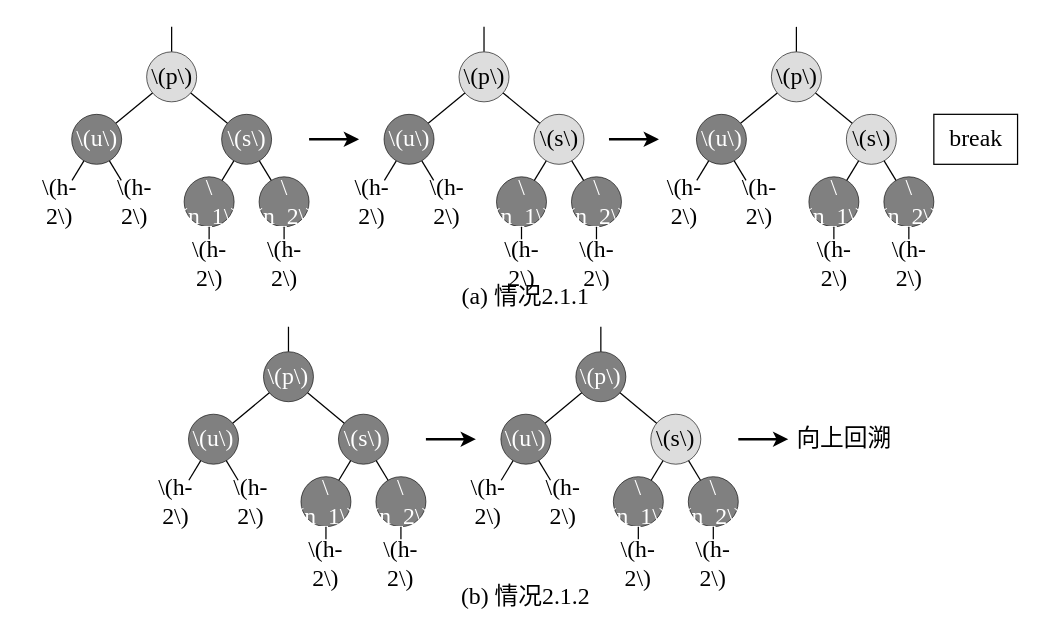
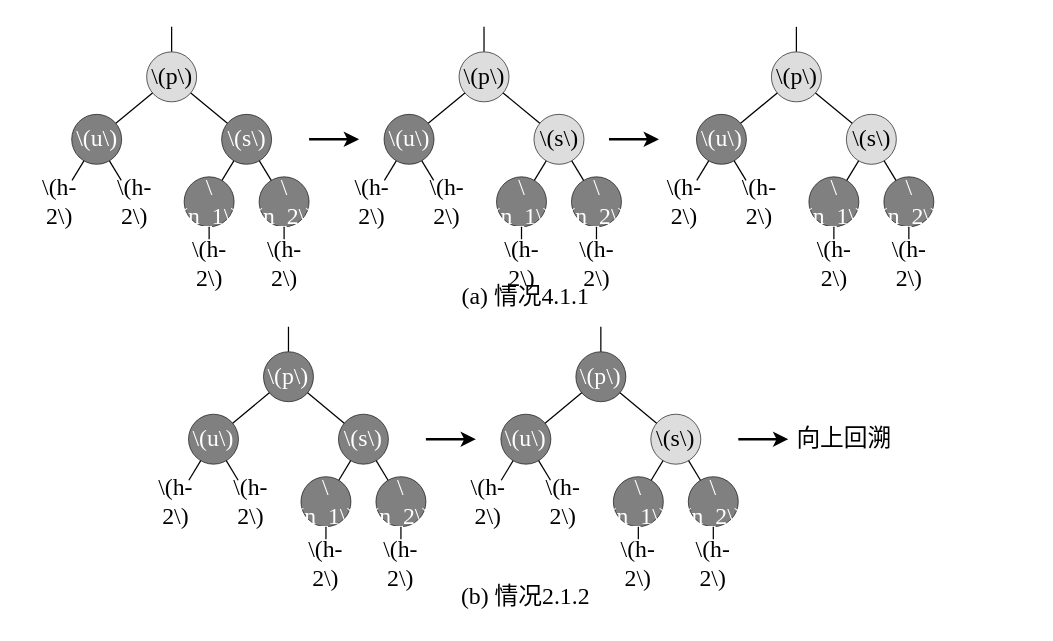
  <mxCell id="0" />
  <mxCell id="1" parent="0" />
- <mxCell id="2" value="&lt;font style=&quot;font-size: 19px;&quot; face=&quot;Times New Roman&quot;&gt;(a) &lt;/font&gt;&lt;font style=&quot;font-size: 19px;&quot;&gt;情况&lt;/font&gt;&lt;font style=&quot;font-size: 19px;&quot;&gt;2.1.1&lt;/font&gt;" style="rounded=0;whiteSpace=wrap;html=1;container=1;verticalAlign=bottom;strokeColor=none;fontFamily=SimSun;fontSize=19;fillColor=none;" vertex="1" parent="1"><mxGeometry x="20" y="21" width="800" height="230" as="geometry"><mxRectangle x="177" y="190" width="50" height="40" as="alternateBounds" /></mxGeometry></mxCell>
+ <mxCell id="2" value="&lt;font style=&quot;font-size: 19px;&quot; face=&quot;Times New Roman&quot;&gt;(a) &lt;/font&gt;&lt;font style=&quot;font-size: 19px;&quot;&gt;情况&lt;/font&gt;&lt;font style=&quot;font-size: 19px;&quot;&gt;4.1.1&lt;/font&gt;" style="rounded=0;whiteSpace=wrap;html=1;container=1;verticalAlign=bottom;strokeColor=none;fontFamily=SimSun;fontSize=19;fillColor=none;" vertex="1" parent="1"><mxGeometry x="20" y="21" width="800" height="230" as="geometry"><mxRectangle x="177" y="190" width="50" height="40" as="alternateBounds" /></mxGeometry></mxCell>
  <mxCell id="3" value="" style="group" vertex="1" connectable="0" parent="2"><mxGeometry x="6.5" y="-2.274e-13" width="787" height="220.0" as="geometry" /></mxCell>
  <mxCell id="4" value="" style="group" vertex="1" connectable="0" parent="3"><mxGeometry width="280" height="220.0" as="geometry" /></mxCell>
  <mxCell id="5" style="edgeStyle=none;html=1;endArrow=none;endFill=0;" edge="1" parent="4" source="6"><mxGeometry relative="1" as="geometry"><mxPoint x="110" as="targetPoint" /></mxGeometry></mxCell>
  <mxCell id="6" value="\(p\)" style="ellipse;whiteSpace=wrap;html=1;fontFamily=Times New Roman;fontSize=19;container=0;fillColor=#DDD;fontColor=default;strokeWidth=0.5;fontStyle=0;" vertex="1" parent="4"><mxGeometry x="90" y="20" width="40" height="40" as="geometry" /></mxCell>
  <mxCell id="7" value="\(u\)" style="ellipse;whiteSpace=wrap;html=1;fontFamily=Times New Roman;fontSize=19;container=0;fillColor=#808080;fontColor=#FFFFFF;strokeWidth=0.5;fontStyle=0;" vertex="1" parent="4"><mxGeometry x="30" y="70" width="40" height="40" as="geometry" /></mxCell>
  <mxCell id="8" style="edgeStyle=none;html=1;endArrow=none;endFill=0;" edge="1" parent="4" source="6" target="7"><mxGeometry relative="1" as="geometry" /></mxCell>
  <mxCell id="9" value="\(s\)" style="ellipse;whiteSpace=wrap;html=1;fontFamily=Times New Roman;fontSize=19;container=0;fillColor=#808080;strokeWidth=0.5;fontStyle=0;fontColor=#FFFFFF;" vertex="1" parent="4"><mxGeometry x="150" y="70" width="40" height="40" as="geometry" /></mxCell>
  <mxCell id="10" style="edgeStyle=none;html=1;endArrow=none;endFill=0;" edge="1" parent="4" source="6" target="9"><mxGeometry relative="1" as="geometry" /></mxCell>
  <mxCell id="11" value="\(n_1\)" style="ellipse;whiteSpace=wrap;html=1;fontFamily=Times New Roman;fontSize=19;container=0;fillColor=#808080;fontColor=#FFFFFF;strokeWidth=0.5;fontStyle=0;" vertex="1" parent="4"><mxGeometry x="120" y="120" width="40" height="40" as="geometry" /></mxCell>
  <mxCell id="12" style="edgeStyle=none;html=1;endArrow=none;endFill=0;" edge="1" parent="4" source="9" target="11"><mxGeometry relative="1" as="geometry" /></mxCell>
  <mxCell id="13" value="\(n_2\)" style="ellipse;whiteSpace=wrap;html=1;fontFamily=Times New Roman;fontSize=19;container=0;fillColor=#808080;fontColor=#FFFFFF;strokeWidth=0.5;fontStyle=0;" vertex="1" parent="4"><mxGeometry x="180" y="120" width="40" height="40" as="geometry" /></mxCell>
  <mxCell id="14" style="edgeStyle=none;html=1;endArrow=none;endFill=0;" edge="1" parent="4" source="9" target="13"><mxGeometry relative="1" as="geometry" /></mxCell>
  <mxCell id="15" value="\(h-2\)" style="ellipse;whiteSpace=wrap;html=1;fontFamily=Times New Roman;fontSize=19;container=0;fillColor=none;strokeWidth=0.5;fontStyle=0;strokeColor=none;" vertex="1" parent="4"><mxGeometry x="120" y="170" width="40" height="40" as="geometry" /></mxCell>
  <mxCell id="16" style="edgeStyle=none;html=1;endArrow=none;endFill=0;" edge="1" parent="4" source="11" target="15"><mxGeometry relative="1" as="geometry"><mxPoint x="140" y="170" as="targetPoint" /></mxGeometry></mxCell>
  <mxCell id="17" value="\(h-2\)" style="ellipse;whiteSpace=wrap;html=1;fontFamily=Times New Roman;fontSize=19;container=0;fillColor=none;strokeWidth=0.5;fontStyle=0;strokeColor=none;" vertex="1" parent="4"><mxGeometry x="180" y="170" width="40" height="40" as="geometry" /></mxCell>
  <mxCell id="18" style="edgeStyle=none;html=1;endArrow=none;endFill=0;" edge="1" parent="4" source="13" target="17"><mxGeometry relative="1" as="geometry"><mxPoint x="200" y="170" as="targetPoint" /></mxGeometry></mxCell>
  <mxCell id="19" value="\(h-2\)" style="ellipse;whiteSpace=wrap;html=1;fontFamily=Times New Roman;fontSize=19;container=0;fillColor=none;strokeWidth=0.5;fontStyle=0;strokeColor=none;" vertex="1" parent="4"><mxGeometry y="120" width="40" height="40" as="geometry" /></mxCell>
  <mxCell id="20" style="edgeStyle=none;html=1;endArrow=none;endFill=0;" edge="1" parent="4" source="7" target="19"><mxGeometry relative="1" as="geometry" /></mxCell>
  <mxCell id="21" value="\(h-2\)" style="ellipse;whiteSpace=wrap;html=1;fontFamily=Times New Roman;fontSize=19;container=0;fillColor=none;strokeWidth=0.5;fontStyle=0;strokeColor=none;" vertex="1" parent="4"><mxGeometry x="60" y="120" width="40" height="40" as="geometry" /></mxCell>
  <mxCell id="22" style="edgeStyle=none;html=1;endArrow=none;endFill=0;" edge="1" parent="4" source="7" target="21"><mxGeometry relative="1" as="geometry" /></mxCell>
  <mxCell id="23" value="" style="group" vertex="1" connectable="0" parent="3"><mxGeometry x="250" width="220" height="210" as="geometry" /></mxCell>
  <mxCell id="24" style="edgeStyle=none;html=1;endArrow=none;endFill=0;" edge="1" parent="23" source="25"><mxGeometry relative="1" as="geometry"><mxPoint x="110" as="targetPoint" /></mxGeometry></mxCell>
  <mxCell id="25" value="\(p\)" style="ellipse;whiteSpace=wrap;html=1;fontFamily=Times New Roman;fontSize=19;container=0;fillColor=#DDD;fontColor=default;strokeWidth=0.5;fontStyle=0;" vertex="1" parent="23"><mxGeometry x="90" y="20" width="40" height="40" as="geometry" /></mxCell>
  <mxCell id="26" value="\(u\)" style="ellipse;whiteSpace=wrap;html=1;fontFamily=Times New Roman;fontSize=19;container=0;fillColor=#808080;fontColor=#FFFFFF;strokeWidth=0.5;fontStyle=0;" vertex="1" parent="23"><mxGeometry x="30" y="70" width="40" height="40" as="geometry" /></mxCell>
  <mxCell id="27" style="edgeStyle=none;html=1;endArrow=none;endFill=0;" edge="1" parent="23" source="25" target="26"><mxGeometry relative="1" as="geometry" /></mxCell>
  <mxCell id="28" value="\(s\)" style="ellipse;whiteSpace=wrap;html=1;fontFamily=Times New Roman;fontSize=19;container=0;fillColor=#DDD;strokeWidth=0.5;fontStyle=0;fontColor=default;" vertex="1" parent="23"><mxGeometry x="150" y="70" width="40" height="40" as="geometry" /></mxCell>
  <mxCell id="29" style="edgeStyle=none;html=1;endArrow=none;endFill=0;" edge="1" parent="23" source="25" target="28"><mxGeometry relative="1" as="geometry" /></mxCell>
  <mxCell id="30" value="\(n_1\)" style="ellipse;whiteSpace=wrap;html=1;fontFamily=Times New Roman;fontSize=19;container=0;fillColor=#808080;fontColor=#FFFFFF;strokeWidth=0.5;fontStyle=0;" vertex="1" parent="23"><mxGeometry x="120" y="120" width="40" height="40" as="geometry" /></mxCell>
  <mxCell id="31" style="edgeStyle=none;html=1;endArrow=none;endFill=0;" edge="1" parent="23" source="28" target="30"><mxGeometry relative="1" as="geometry" /></mxCell>
  <mxCell id="32" value="\(n_2\)" style="ellipse;whiteSpace=wrap;html=1;fontFamily=Times New Roman;fontSize=19;container=0;fillColor=#808080;fontColor=#FFFFFF;strokeWidth=0.5;fontStyle=0;" vertex="1" parent="23"><mxGeometry x="180" y="120" width="40" height="40" as="geometry" /></mxCell>
  <mxCell id="33" style="edgeStyle=none;html=1;endArrow=none;endFill=0;" edge="1" parent="23" source="28" target="32"><mxGeometry relative="1" as="geometry" /></mxCell>
  <mxCell id="34" value="\(h-2\)" style="ellipse;whiteSpace=wrap;html=1;fontFamily=Times New Roman;fontSize=19;container=0;fillColor=none;strokeWidth=0.5;fontStyle=0;strokeColor=none;" vertex="1" parent="23"><mxGeometry x="120" y="170" width="40" height="40" as="geometry" /></mxCell>
  <mxCell id="35" style="edgeStyle=none;html=1;endArrow=none;endFill=0;" edge="1" parent="23" source="30" target="34"><mxGeometry relative="1" as="geometry"><mxPoint x="140" y="170" as="targetPoint" /></mxGeometry></mxCell>
  <mxCell id="36" value="\(h-2\)" style="ellipse;whiteSpace=wrap;html=1;fontFamily=Times New Roman;fontSize=19;container=0;fillColor=none;strokeWidth=0.5;fontStyle=0;strokeColor=none;" vertex="1" parent="23"><mxGeometry x="180" y="170" width="40" height="40" as="geometry" /></mxCell>
  <mxCell id="37" style="edgeStyle=none;html=1;endArrow=none;endFill=0;" edge="1" parent="23" source="32" target="36"><mxGeometry relative="1" as="geometry"><mxPoint x="200" y="170" as="targetPoint" /></mxGeometry></mxCell>
  <mxCell id="38" value="\(h-2\)" style="ellipse;whiteSpace=wrap;html=1;fontFamily=Times New Roman;fontSize=19;container=0;fillColor=none;strokeWidth=0.5;fontStyle=0;strokeColor=none;" vertex="1" parent="23"><mxGeometry y="120" width="40" height="40" as="geometry" /></mxCell>
  <mxCell id="39" style="edgeStyle=none;html=1;endArrow=none;endFill=0;" edge="1" parent="23" source="26" target="38"><mxGeometry relative="1" as="geometry" /></mxCell>
  <mxCell id="40" value="\(h-2\)" style="ellipse;whiteSpace=wrap;html=1;fontFamily=Times New Roman;fontSize=19;container=0;fillColor=none;strokeWidth=0.5;fontStyle=0;strokeColor=none;" vertex="1" parent="23"><mxGeometry x="60" y="120" width="40" height="40" as="geometry" /></mxCell>
  <mxCell id="41" style="edgeStyle=none;html=1;endArrow=none;endFill=0;" edge="1" parent="23" source="26" target="40"><mxGeometry relative="1" as="geometry" /></mxCell>
  <mxCell id="42" value="" style="group" vertex="1" connectable="0" parent="3"><mxGeometry x="500" width="220" height="210" as="geometry" /></mxCell>
  <mxCell id="43" style="edgeStyle=none;html=1;endArrow=none;endFill=0;" edge="1" parent="42" source="44"><mxGeometry relative="1" as="geometry"><mxPoint x="110" as="targetPoint" /></mxGeometry></mxCell>
  <mxCell id="44" value="\(p\)" style="ellipse;whiteSpace=wrap;html=1;fontFamily=Times New Roman;fontSize=19;container=0;fillColor=#DDD;fontColor=default;strokeWidth=0.5;fontStyle=0;" vertex="1" parent="42"><mxGeometry x="90" y="20" width="40" height="40" as="geometry" /></mxCell>
  <mxCell id="45" value="\(u\)" style="ellipse;whiteSpace=wrap;html=1;fontFamily=Times New Roman;fontSize=19;container=0;fillColor=#808080;fontColor=#FFFFFF;strokeWidth=0.5;fontStyle=0;" vertex="1" parent="42"><mxGeometry x="30" y="70" width="40" height="40" as="geometry" /></mxCell>
  <mxCell id="46" style="edgeStyle=none;html=1;endArrow=none;endFill=0;" edge="1" parent="42" source="44" target="45"><mxGeometry relative="1" as="geometry" /></mxCell>
  <mxCell id="47" value="\(s\)" style="ellipse;whiteSpace=wrap;html=1;fontFamily=Times New Roman;fontSize=19;container=0;fillColor=#DDD;strokeWidth=0.5;fontStyle=0;fontColor=default;" vertex="1" parent="42"><mxGeometry x="150" y="70" width="40" height="40" as="geometry" /></mxCell>
  <mxCell id="48" style="edgeStyle=none;html=1;endArrow=none;endFill=0;" edge="1" parent="42" source="44" target="47"><mxGeometry relative="1" as="geometry" /></mxCell>
  <mxCell id="49" value="\(n_1\)" style="ellipse;whiteSpace=wrap;html=1;fontFamily=Times New Roman;fontSize=19;container=0;fillColor=#808080;fontColor=#FFFFFF;strokeWidth=0.5;fontStyle=0;" vertex="1" parent="42"><mxGeometry x="120" y="120" width="40" height="40" as="geometry" /></mxCell>
  <mxCell id="50" style="edgeStyle=none;html=1;endArrow=none;endFill=0;" edge="1" parent="42" source="47" target="49"><mxGeometry relative="1" as="geometry" /></mxCell>
  <mxCell id="51" value="\(n_2\)" style="ellipse;whiteSpace=wrap;html=1;fontFamily=Times New Roman;fontSize=19;container=0;fillColor=#808080;fontColor=#FFFFFF;strokeWidth=0.5;fontStyle=0;" vertex="1" parent="42"><mxGeometry x="180" y="120" width="40" height="40" as="geometry" /></mxCell>
  <mxCell id="52" style="edgeStyle=none;html=1;endArrow=none;endFill=0;" edge="1" parent="42" source="47" target="51"><mxGeometry relative="1" as="geometry" /></mxCell>
  <mxCell id="53" value="\(h-2\)" style="ellipse;whiteSpace=wrap;html=1;fontFamily=Times New Roman;fontSize=19;container=0;fillColor=none;strokeWidth=0.5;fontStyle=0;strokeColor=none;" vertex="1" parent="42"><mxGeometry x="120" y="170" width="40" height="40" as="geometry" /></mxCell>
  <mxCell id="54" style="edgeStyle=none;html=1;endArrow=none;endFill=0;" edge="1" parent="42" source="49" target="53"><mxGeometry relative="1" as="geometry"><mxPoint x="140" y="170" as="targetPoint" /></mxGeometry></mxCell>
  <mxCell id="55" value="\(h-2\)" style="ellipse;whiteSpace=wrap;html=1;fontFamily=Times New Roman;fontSize=19;container=0;fillColor=none;strokeWidth=0.5;fontStyle=0;strokeColor=none;" vertex="1" parent="42"><mxGeometry x="180" y="170" width="40" height="40" as="geometry" /></mxCell>
  <mxCell id="56" style="edgeStyle=none;html=1;endArrow=none;endFill=0;" edge="1" parent="42" source="51" target="55"><mxGeometry relative="1" as="geometry"><mxPoint x="200" y="170" as="targetPoint" /></mxGeometry></mxCell>
  <mxCell id="57" value="\(h-2\)" style="ellipse;whiteSpace=wrap;html=1;fontFamily=Times New Roman;fontSize=19;container=0;fillColor=none;strokeWidth=0.5;fontStyle=0;strokeColor=none;" vertex="1" parent="42"><mxGeometry y="120" width="40" height="40" as="geometry" /></mxCell>
  <mxCell id="58" style="edgeStyle=none;html=1;endArrow=none;endFill=0;" edge="1" parent="42" source="45" target="57"><mxGeometry relative="1" as="geometry" /></mxCell>
  <mxCell id="59" value="\(h-2\)" style="ellipse;whiteSpace=wrap;html=1;fontFamily=Times New Roman;fontSize=19;container=0;fillColor=none;strokeWidth=0.5;fontStyle=0;strokeColor=none;" vertex="1" parent="42"><mxGeometry x="60" y="120" width="40" height="40" as="geometry" /></mxCell>
  <mxCell id="60" style="edgeStyle=none;html=1;endArrow=none;endFill=0;" edge="1" parent="42" source="45" target="59"><mxGeometry relative="1" as="geometry" /></mxCell>
- <mxCell id="61" value="break" style="rounded=0;whiteSpace=wrap;html=1;fontSize=19;fontFamily=Times New Roman;fillColor=none;" vertex="1" parent="3"><mxGeometry x="720" y="70" width="67" height="40" as="geometry" /></mxCell>
  <mxCell id="62" value="" style="endArrow=classic;html=1;startSize=6;endSize=6;strokeWidth=2;" edge="1" parent="3"><mxGeometry width="50" height="50" relative="1" as="geometry"><mxPoint x="220" y="90" as="sourcePoint" /><mxPoint x="260" y="90" as="targetPoint" /></mxGeometry></mxCell>
  <mxCell id="63" value="" style="endArrow=classic;html=1;startSize=6;endSize=6;strokeWidth=2;" edge="1" parent="3"><mxGeometry width="50" height="50" relative="1" as="geometry"><mxPoint x="460" y="90" as="sourcePoint" /><mxPoint x="500" y="90" as="targetPoint" /></mxGeometry></mxCell>
  <mxCell id="64" value="&lt;font style=&quot;font-size: 19px;&quot; face=&quot;Times New Roman&quot;&gt;(b) &lt;/font&gt;&lt;font style=&quot;font-size: 19px;&quot;&gt;情况2.1.2&lt;/font&gt;" style="rounded=0;whiteSpace=wrap;html=1;container=1;verticalAlign=bottom;strokeColor=none;fontFamily=SimSun;fontSize=19;fillColor=none;" vertex="1" parent="1"><mxGeometry x="20" y="261" width="800" height="230" as="geometry"><mxRectangle x="177" y="190" width="50" height="40" as="alternateBounds" /></mxGeometry></mxCell>
  <mxCell id="65" value="" style="group" vertex="1" connectable="0" parent="64"><mxGeometry x="100" y="-2.274e-13" width="600" height="210" as="geometry" /></mxCell>
  <mxCell id="66" value="" style="group" vertex="1" connectable="0" parent="65"><mxGeometry width="220" height="210" as="geometry" /></mxCell>
  <mxCell id="67" style="edgeStyle=none;html=1;endArrow=none;endFill=0;" edge="1" parent="66" source="68"><mxGeometry relative="1" as="geometry"><mxPoint x="110" as="targetPoint" /></mxGeometry></mxCell>
  <mxCell id="68" value="\(p\)" style="ellipse;whiteSpace=wrap;html=1;fontFamily=Times New Roman;fontSize=19;container=0;fillColor=#808080;fontColor=#FFFFFF;strokeWidth=0.5;fontStyle=0;" vertex="1" parent="66"><mxGeometry x="90" y="20" width="40" height="40" as="geometry" /></mxCell>
  <mxCell id="69" value="\(u\)" style="ellipse;whiteSpace=wrap;html=1;fontFamily=Times New Roman;fontSize=19;container=0;fillColor=#808080;fontColor=#FFFFFF;strokeWidth=0.5;fontStyle=0;" vertex="1" parent="66"><mxGeometry x="30" y="70" width="40" height="40" as="geometry" /></mxCell>
  <mxCell id="70" style="edgeStyle=none;html=1;endArrow=none;endFill=0;" edge="1" parent="66" source="68" target="69"><mxGeometry relative="1" as="geometry" /></mxCell>
  <mxCell id="71" value="\(s\)" style="ellipse;whiteSpace=wrap;html=1;fontFamily=Times New Roman;fontSize=19;container=0;fillColor=#808080;strokeWidth=0.5;fontStyle=0;fontColor=#FFFFFF;" vertex="1" parent="66"><mxGeometry x="150" y="70" width="40" height="40" as="geometry" /></mxCell>
  <mxCell id="72" style="edgeStyle=none;html=1;endArrow=none;endFill=0;" edge="1" parent="66" source="68" target="71"><mxGeometry relative="1" as="geometry" /></mxCell>
  <mxCell id="73" value="\(n_1\)" style="ellipse;whiteSpace=wrap;html=1;fontFamily=Times New Roman;fontSize=19;container=0;fillColor=#808080;fontColor=#FFFFFF;strokeWidth=0.5;fontStyle=0;" vertex="1" parent="66"><mxGeometry x="120" y="120" width="40" height="40" as="geometry" /></mxCell>
  <mxCell id="74" style="edgeStyle=none;html=1;endArrow=none;endFill=0;" edge="1" parent="66" source="71" target="73"><mxGeometry relative="1" as="geometry" /></mxCell>
  <mxCell id="75" value="\(n_2\)" style="ellipse;whiteSpace=wrap;html=1;fontFamily=Times New Roman;fontSize=19;container=0;fillColor=#808080;fontColor=#FFFFFF;strokeWidth=0.5;fontStyle=0;" vertex="1" parent="66"><mxGeometry x="180" y="120" width="40" height="40" as="geometry" /></mxCell>
  <mxCell id="76" style="edgeStyle=none;html=1;endArrow=none;endFill=0;" edge="1" parent="66" source="71" target="75"><mxGeometry relative="1" as="geometry" /></mxCell>
  <mxCell id="77" value="\(h-2\)" style="ellipse;whiteSpace=wrap;html=1;fontFamily=Times New Roman;fontSize=19;container=0;fillColor=none;strokeWidth=0.5;fontStyle=0;strokeColor=none;" vertex="1" parent="66"><mxGeometry x="120" y="170" width="40" height="40" as="geometry" /></mxCell>
  <mxCell id="78" style="edgeStyle=none;html=1;endArrow=none;endFill=0;" edge="1" parent="66" source="73" target="77"><mxGeometry relative="1" as="geometry"><mxPoint x="140" y="170" as="targetPoint" /></mxGeometry></mxCell>
  <mxCell id="79" value="\(h-2\)" style="ellipse;whiteSpace=wrap;html=1;fontFamily=Times New Roman;fontSize=19;container=0;fillColor=none;strokeWidth=0.5;fontStyle=0;strokeColor=none;" vertex="1" parent="66"><mxGeometry x="180" y="170" width="40" height="40" as="geometry" /></mxCell>
  <mxCell id="80" style="edgeStyle=none;html=1;endArrow=none;endFill=0;" edge="1" parent="66" source="75" target="79"><mxGeometry relative="1" as="geometry"><mxPoint x="200" y="170" as="targetPoint" /></mxGeometry></mxCell>
  <mxCell id="81" value="\(h-2\)" style="ellipse;whiteSpace=wrap;html=1;fontFamily=Times New Roman;fontSize=19;container=0;fillColor=none;strokeWidth=0.5;fontStyle=0;strokeColor=none;" vertex="1" parent="66"><mxGeometry y="120" width="40" height="40" as="geometry" /></mxCell>
  <mxCell id="82" style="edgeStyle=none;html=1;endArrow=none;endFill=0;" edge="1" parent="66" source="69" target="81"><mxGeometry relative="1" as="geometry" /></mxCell>
  <mxCell id="83" value="\(h-2\)" style="ellipse;whiteSpace=wrap;html=1;fontFamily=Times New Roman;fontSize=19;container=0;fillColor=none;strokeWidth=0.5;fontStyle=0;strokeColor=none;" vertex="1" parent="66"><mxGeometry x="60" y="120" width="40" height="40" as="geometry" /></mxCell>
  <mxCell id="84" style="edgeStyle=none;html=1;endArrow=none;endFill=0;" edge="1" parent="66" source="69" target="83"><mxGeometry relative="1" as="geometry" /></mxCell>
  <mxCell id="85" value="" style="group" vertex="1" connectable="0" parent="65"><mxGeometry x="250" width="220" height="210" as="geometry" /></mxCell>
  <mxCell id="86" style="edgeStyle=none;html=1;endArrow=none;endFill=0;" edge="1" parent="85" source="87"><mxGeometry relative="1" as="geometry"><mxPoint x="110" as="targetPoint" /></mxGeometry></mxCell>
  <mxCell id="87" value="\(p\)" style="ellipse;whiteSpace=wrap;html=1;fontFamily=Times New Roman;fontSize=19;container=0;fillColor=#808080;fontColor=#FFFFFF;strokeWidth=0.5;fontStyle=0;" vertex="1" parent="85"><mxGeometry x="90" y="20" width="40" height="40" as="geometry" /></mxCell>
  <mxCell id="88" value="\(u\)" style="ellipse;whiteSpace=wrap;html=1;fontFamily=Times New Roman;fontSize=19;container=0;fillColor=#808080;fontColor=#FFFFFF;strokeWidth=0.5;fontStyle=0;" vertex="1" parent="85"><mxGeometry x="30" y="70" width="40" height="40" as="geometry" /></mxCell>
  <mxCell id="89" style="edgeStyle=none;html=1;endArrow=none;endFill=0;" edge="1" parent="85" source="87" target="88"><mxGeometry relative="1" as="geometry" /></mxCell>
  <mxCell id="90" value="\(s\)" style="ellipse;whiteSpace=wrap;html=1;fontFamily=Times New Roman;fontSize=19;container=0;fillColor=#DDD;strokeWidth=0.5;fontStyle=0;fontColor=default;" vertex="1" parent="85"><mxGeometry x="150" y="70" width="40" height="40" as="geometry" /></mxCell>
  <mxCell id="91" style="edgeStyle=none;html=1;endArrow=none;endFill=0;" edge="1" parent="85" source="87" target="90"><mxGeometry relative="1" as="geometry" /></mxCell>
  <mxCell id="92" value="\(n_1\)" style="ellipse;whiteSpace=wrap;html=1;fontFamily=Times New Roman;fontSize=19;container=0;fillColor=#808080;fontColor=#FFFFFF;strokeWidth=0.5;fontStyle=0;" vertex="1" parent="85"><mxGeometry x="120" y="120" width="40" height="40" as="geometry" /></mxCell>
  <mxCell id="93" style="edgeStyle=none;html=1;endArrow=none;endFill=0;" edge="1" parent="85" source="90" target="92"><mxGeometry relative="1" as="geometry" /></mxCell>
  <mxCell id="94" value="\(n_2\)" style="ellipse;whiteSpace=wrap;html=1;fontFamily=Times New Roman;fontSize=19;container=0;fillColor=#808080;fontColor=#FFFFFF;strokeWidth=0.5;fontStyle=0;" vertex="1" parent="85"><mxGeometry x="180" y="120" width="40" height="40" as="geometry" /></mxCell>
  <mxCell id="95" style="edgeStyle=none;html=1;endArrow=none;endFill=0;" edge="1" parent="85" source="90" target="94"><mxGeometry relative="1" as="geometry" /></mxCell>
  <mxCell id="96" value="\(h-2\)" style="ellipse;whiteSpace=wrap;html=1;fontFamily=Times New Roman;fontSize=19;container=0;fillColor=none;strokeWidth=0.5;fontStyle=0;strokeColor=none;" vertex="1" parent="85"><mxGeometry x="120" y="170" width="40" height="40" as="geometry" /></mxCell>
  <mxCell id="97" style="edgeStyle=none;html=1;endArrow=none;endFill=0;" edge="1" parent="85" source="92" target="96"><mxGeometry relative="1" as="geometry"><mxPoint x="140" y="170" as="targetPoint" /></mxGeometry></mxCell>
  <mxCell id="98" value="\(h-2\)" style="ellipse;whiteSpace=wrap;html=1;fontFamily=Times New Roman;fontSize=19;container=0;fillColor=none;strokeWidth=0.5;fontStyle=0;strokeColor=none;" vertex="1" parent="85"><mxGeometry x="180" y="170" width="40" height="40" as="geometry" /></mxCell>
  <mxCell id="99" style="edgeStyle=none;html=1;endArrow=none;endFill=0;" edge="1" parent="85" source="94" target="98"><mxGeometry relative="1" as="geometry"><mxPoint x="200" y="170" as="targetPoint" /></mxGeometry></mxCell>
  <mxCell id="100" value="\(h-2\)" style="ellipse;whiteSpace=wrap;html=1;fontFamily=Times New Roman;fontSize=19;container=0;fillColor=none;strokeWidth=0.5;fontStyle=0;strokeColor=none;" vertex="1" parent="85"><mxGeometry y="120" width="40" height="40" as="geometry" /></mxCell>
  <mxCell id="101" style="edgeStyle=none;html=1;endArrow=none;endFill=0;" edge="1" parent="85" source="88" target="100"><mxGeometry relative="1" as="geometry" /></mxCell>
  <mxCell id="102" value="\(h-2\)" style="ellipse;whiteSpace=wrap;html=1;fontFamily=Times New Roman;fontSize=19;container=0;fillColor=none;strokeWidth=0.5;fontStyle=0;strokeColor=none;" vertex="1" parent="85"><mxGeometry x="60" y="120" width="40" height="40" as="geometry" /></mxCell>
  <mxCell id="103" style="edgeStyle=none;html=1;endArrow=none;endFill=0;" edge="1" parent="85" source="88" target="102"><mxGeometry relative="1" as="geometry" /></mxCell>
  <mxCell id="104" value="向上回溯" style="rounded=0;whiteSpace=wrap;html=1;fontSize=19;fontFamily=SimSun;strokeColor=none;fillColor=none;" vertex="1" parent="65"><mxGeometry x="510" y="70" width="90" height="40" as="geometry" /></mxCell>
  <mxCell id="105" value="" style="endArrow=classic;html=1;startSize=6;endSize=6;strokeWidth=2;" edge="1" parent="65"><mxGeometry width="50" height="50" relative="1" as="geometry"><mxPoint x="220" y="90.0" as="sourcePoint" /><mxPoint x="260" y="90.0" as="targetPoint" /></mxGeometry></mxCell>
  <mxCell id="106" value="" style="endArrow=classic;html=1;startSize=6;endSize=6;strokeWidth=2;" edge="1" parent="65"><mxGeometry width="50" height="50" relative="1" as="geometry"><mxPoint x="470" y="90.0" as="sourcePoint" /><mxPoint x="510" y="90.0" as="targetPoint" /></mxGeometry></mxCell>
